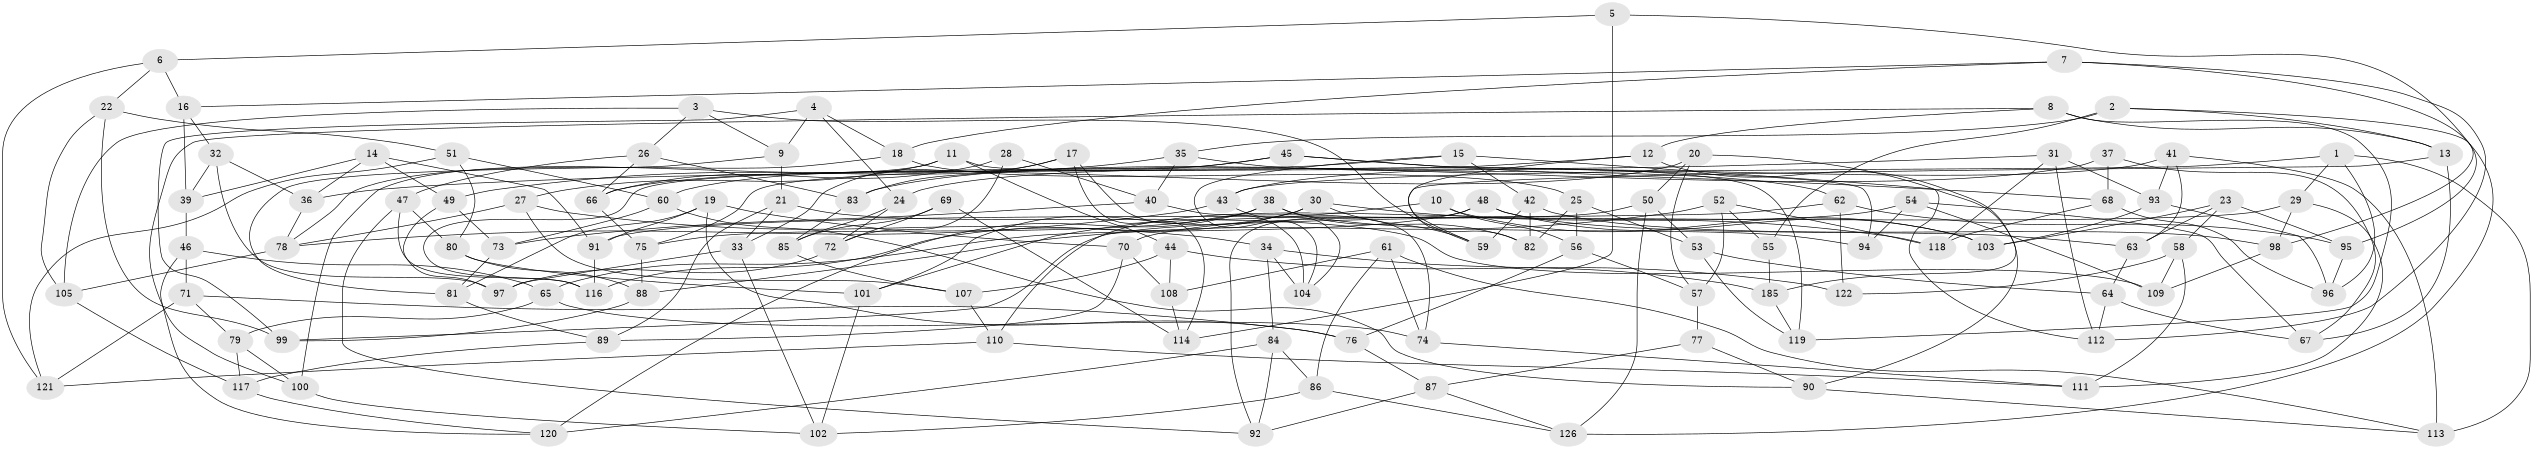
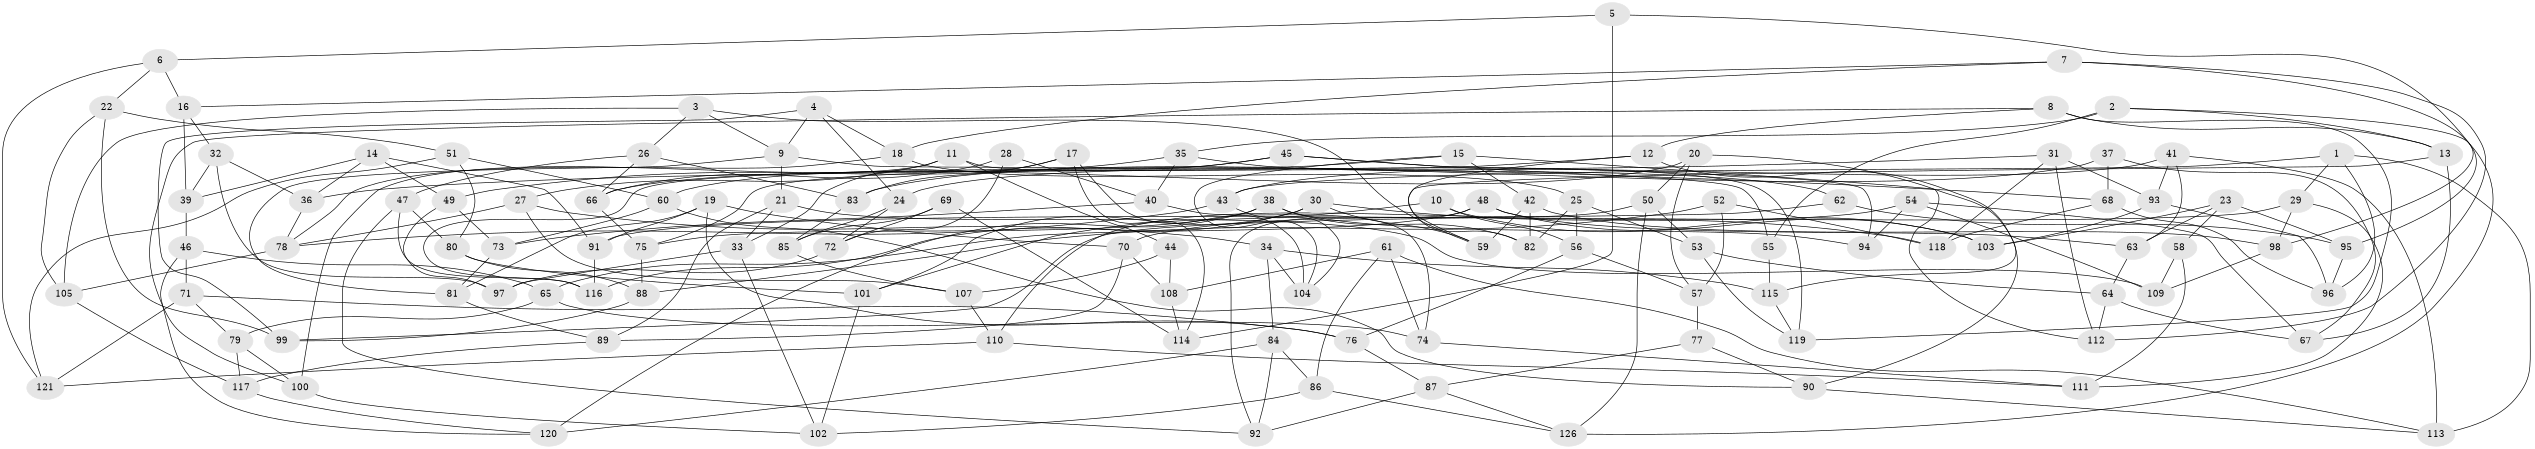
  graph {
    node [color=gray90 style=filled]
    1
    29
    43
    96
    113
    98
    91
    111
    104
    78
    2
    13
    35
    55
    n15 [label=126]
    59
    67
    49
    40
    62
-   115 [label=185]
+   115
    3
    9
    26
    105
    21
    81
    83
    47
    66
    117
    4
    18
    24
    99
    25
    72
    85
    5
    6
    114
    16
    22
    121
    109
    39
    32
    51
    7
    95
    112
    8
    12
    100
    119
    82
    90
    102
    33
    89
    10
    56
    101
    103
    28
    76
    57
    11
    27
    44
    34
    107
-   122
    108
    14
    36
    46
    97
    73
    116
    15
    42
    75
    88
    17
    53
    19
    70
    87
    20
    50
    60
    110
    77
    80
    23
    58
    63
    64
    92
    84
    74
    30
    118
    31
    93
    120
    86
    69
    37
    68
    38
    94
    65
    71
    41
    45
    79
    48
    52
    54
    61
    1 -- 29
    1 -- 43
    1 -- 96
    1 -- 113
    29 -- 98
    29 -- 91
    29 -- 111
    43 -- 104
    43 -- 78
    98 -- 109
    91 -- 116
    78 -- 105
    2 -- 13
    2 -- 35
    2 -- 55
    2 -- n15
    13 -- 59
    13 -- 67
    35 -- 49
    35 -- 40
    35 -- 62
    55 -- 115
    49 -- 97
    49 -- 73
    40 -- 73
    40 -- 74
    62 -- 99
    62 -- 95
-   62 -- 122
    115 -- 119
    3 -- 59
    3 -- 9
    3 -- 26
    3 -- 105
    9 -- 21
    9 -- 81
    26 -- 83
    26 -- 47
    26 -- 66
    105 -- 117
    21 -- 109
    21 -- 33
    21 -- 89
    81 -- 89
    83 -- 85
    47 -- 116
    47 -- 80
    47 -- 92
    66 -- 75
    117 -- 120
    4 -- 9
    4 -- 18
    4 -- 24
    4 -- 99
    18 -- 78
    18 -- 25
    24 -- 72
    24 -- 85
    25 -- 82
    25 -- 56
    25 -- 53
    72 -- 97
    85 -- 107
    5 -- 98
    5 -- 6
    5 -- 114
    6 -- 16
    6 -- 22
    6 -- 121
    16 -- 39
    16 -- 32
    22 -- 105
    22 -- 99
    22 -- 51
    39 -- 46
    32 -- 39
    32 -- 36
    32 -- 97
    51 -- 121
    51 -- 60
    51 -- 80
    7 -- 18
    7 -- 16
    7 -- 95
    7 -- 112
    95 -- 96
    8 -- 13
    8 -- 12
    8 -- 100
    8 -- 119
    12 -- 24
    12 -- 82
    12 -- 90
    100 -- 102
    90 -- 113
    33 -- 102
    33 -- 97
    89 -- 117
    10 -- 56
    10 -- 101
    10 -- 103
    56 -- 76
    56 -- 57
    101 -- 102
    28 -- 40
    28 -- 66
    28 -- 72
    76 -- 87
    57 -- 77
    11 -- 100
    11 -- 119
    11 -- 27
    11 -- 44
    27 -- 78
    27 -- 34
    27 -- 107
    44 -- 107
-   44 -- 122
    44 -- 108
    34 -- 104
    34 -- 115
    34 -- 84
    107 -- 110
    108 -- 114
    14 -- 91
    14 -- 49
    14 -- 39
    14 -- 36
    36 -- 78
    46 -- 120
    46 -- 65
    46 -- 71
    73 -- 81
    15 -- 104
    15 -- 112
    15 -- 42
    15 -- 75
    42 -- 98
    42 -- 59
    42 -- 82
    75 -- 88
    88 -- 99
    17 -- 104
    17 -- 83
    17 -- 114
    17 -- 33
    53 -- 119
    53 -- 64
    19 -- 91
    19 -- 81
    19 -- 76
    19 -- 70
    70 -- 89
    70 -- 108
    87 -- n15
    87 -- 92
    20 -- 115
    20 -- 57
    20 -- 50
    20 -- 60
    50 -- n15
    50 -- 53
    50 -- 110
    60 -- 90
    60 -- 73
    110 -- 111
    110 -- 121
    77 -- 90
    77 -- 87
    80 -- 101
    80 -- 88
    23 -- 95
    23 -- 103
    23 -- 58
    23 -- 63
    58 -- 111
    58 -- 109
-   58 -- 122
    63 -- 64
    64 -- 67
    64 -- 112
    84 -- 92
    84 -- 120
    84 -- 86
    74 -- 111
    30 -- 59
    30 -- 101
    30 -- 116
    30 -- 118
    31 -- 112
    31 -- 36
    31 -- 118
    31 -- 93
    93 -- 96
    93 -- 103
    86 -- n15
    86 -- 102
    69 -- 72
    69 -- 85
    69 -- 114
    37 -- 67
    37 -- 83
    37 -- 68
    68 -- 96
    68 -- 118
    38 -- 82
    38 -- 75
    38 -- 120
    38 -- 94
    65 -- 74
    65 -- 79
    71 -- 121
    71 -- 76
    71 -- 79
    41 -- 43
    41 -- 113
    41 -- 63
    41 -- 93
    45 -- 66
    45 -- 116
    45 -- 68
    45 -- 94
    79 -- 117
    79 -- 100
    48 -- 103
    48 -- 63
    48 -- 92
    48 -- 65
-   52 -- 55
+   9 -- 55
    52 -- 57
    52 -- 88
    52 -- 118
    54 -- 67
    54 -- 109
    54 -- 70
    54 -- 94
    61 -- 113
    61 -- 108
    61 -- 74
    61 -- 86
  }
